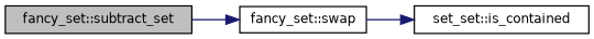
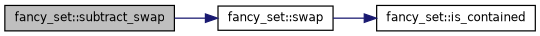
  digraph {
    rankdir=LR
    node [color=black fillcolor=white fontname=Helvetica fontsize=10 shape=record style=filled]
    edge [color=midnightblue fontname=Helvetica fontsize=10 labelfontname=Helvetica labelfontsize=10 style=solid]
-   n1 [fillcolor=grey75 fontcolor=black height=0.2 label="fancy_set::subtract_set" width=0.4]
+   n1 [fillcolor=grey75 fontcolor=black height=0.2 label="fancy_set::subtract_swap" width=0.4]
    n2 [height=0.2 label="fancy_set::swap" width=0.4]
-   n3 [height=0.2 label="set_set::is_contained" width=0.4]
+   n3 [height=0.2 label="fancy_set::is_contained" width=0.4]
    n1 -> n2
    n2 -> n3
  }
